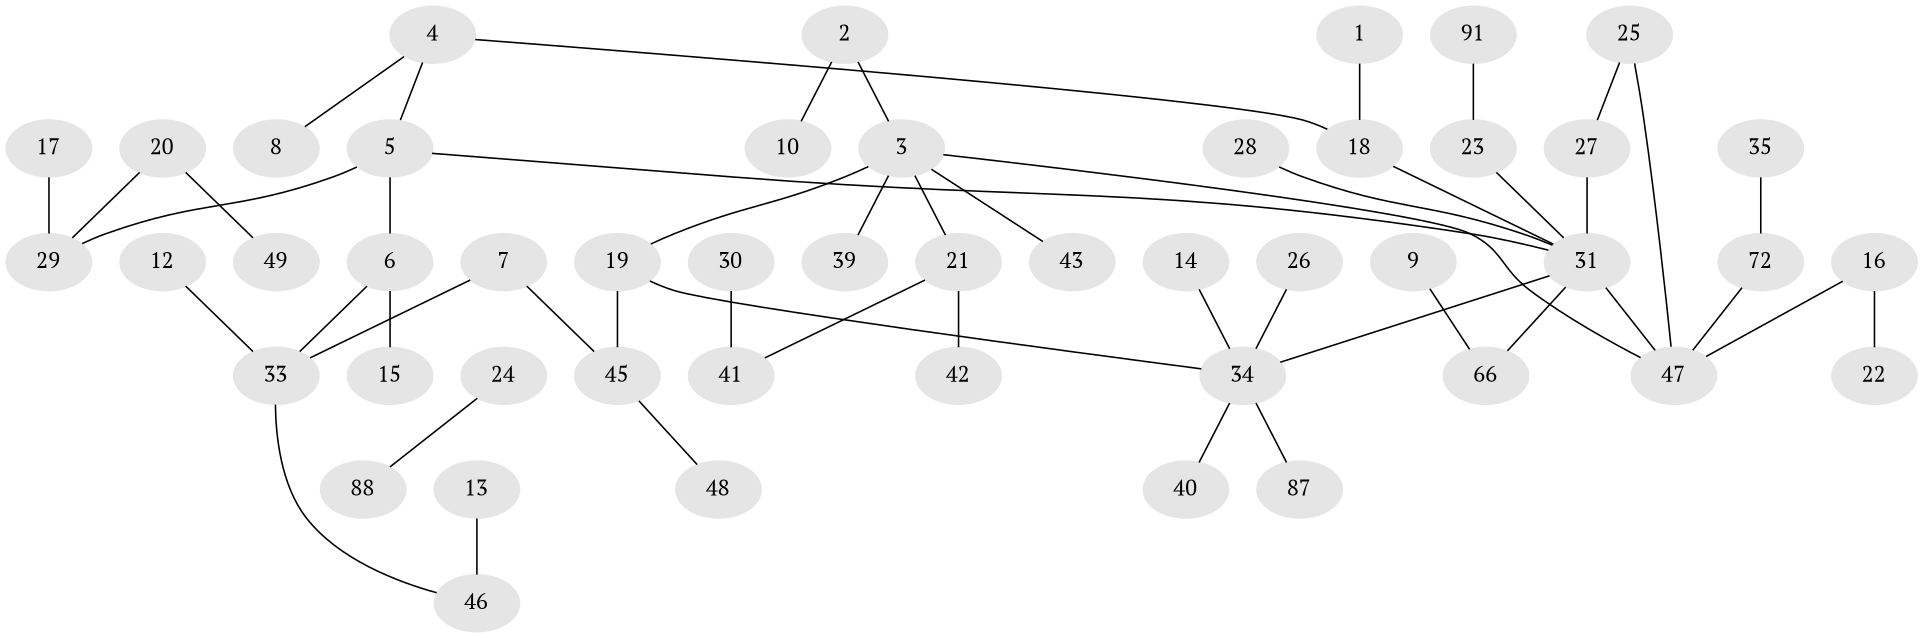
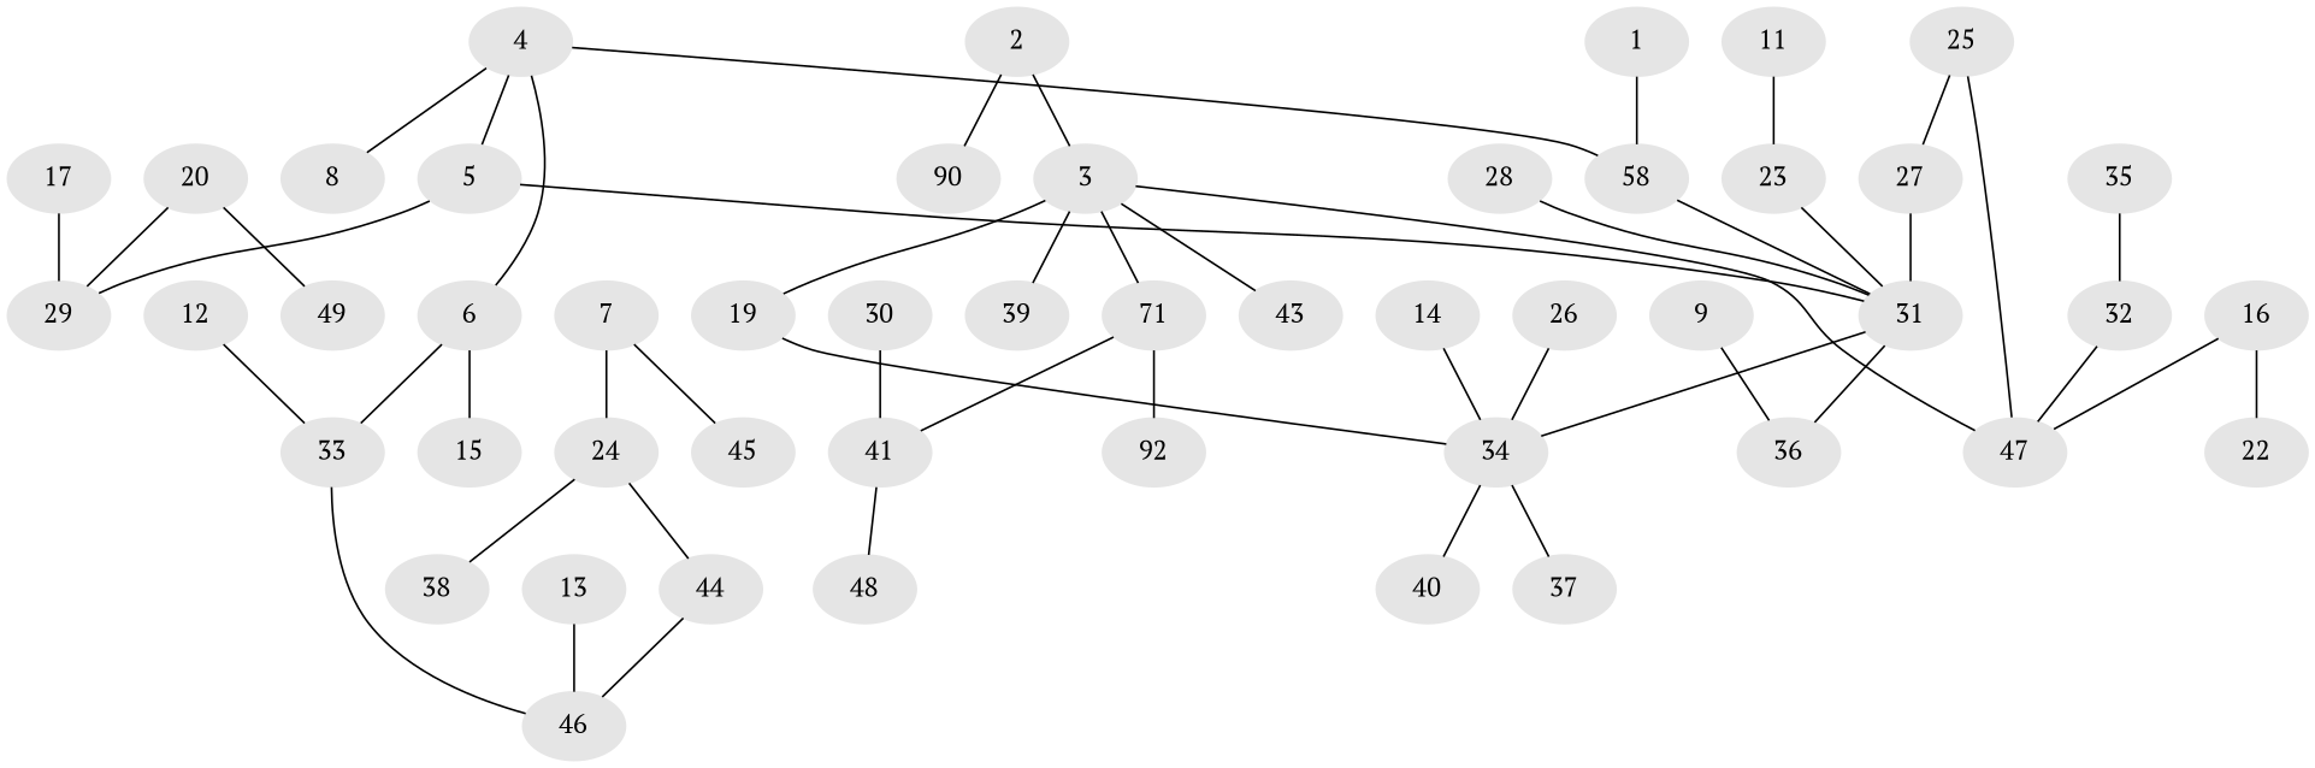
  graph {
    fontname="PT Serif"
    node [color=gray90 fontname="PT Serif" style=filled]
    edge [fontname="PT Serif" weight=1.0]
    1
-   18
+   18 [label=58]
    31
    2
    3
-   10
+   10 [label=90]
    19
-   21
+   21 [label=71]
    39
    43
    47
    45
    34
    41
-   42
+   42 [label=92]
    4
    5
    6
    8
    29
    33
    15
    46
-   36 [label=66]
+   36
    7
    24
-   38 [label=88]
+   38
+   44
    26
    48
    9
-   11 [label=91]
+   11
    23
    12
    13
    14
-   37 [label=87]
+   37
    40
    16
    22
    17
    20
    49
    25
    27
    28
    30
-   32 [label=72]
+   32
    35
    1 -- 18
    18 -- 31
-   31 -- 47
    31 -- 34
    31 -- 36
    2 -- 3
    2 -- 10
    3 -- 19 [weight=2.0]
    3 -- 21
    3 -- 39
    3 -- 43
    3 -- 47
-   19 -- 45
    19 -- 34
    21 -- 41
    21 -- 42
-   45 -- 48
+   41 -- 48
    34 -- 37
    34 -- 40
    4 -- 18
    4 -- 5
-   5 -- 6
+   4 -- 6
    4 -- 8
    5 -- 31
    5 -- 29
    6 -- 33
    6 -- 15
    33 -- 46
    7 -- 45
-   7 -- 33
+   7 -- 24
    24 -- 38
+   24 -- 44
+   44 -- 46
    26 -- 34
    9 -- 36
    11 -- 23
    23 -- 31
    12 -- 33
    13 -- 46
    14 -- 34
    16 -- 47
    16 -- 22
    17 -- 29
    20 -- 29
    20 -- 49
    25 -- 47
    25 -- 27
    27 -- 31
    28 -- 31
    30 -- 41
    32 -- 47
    35 -- 32
  }
